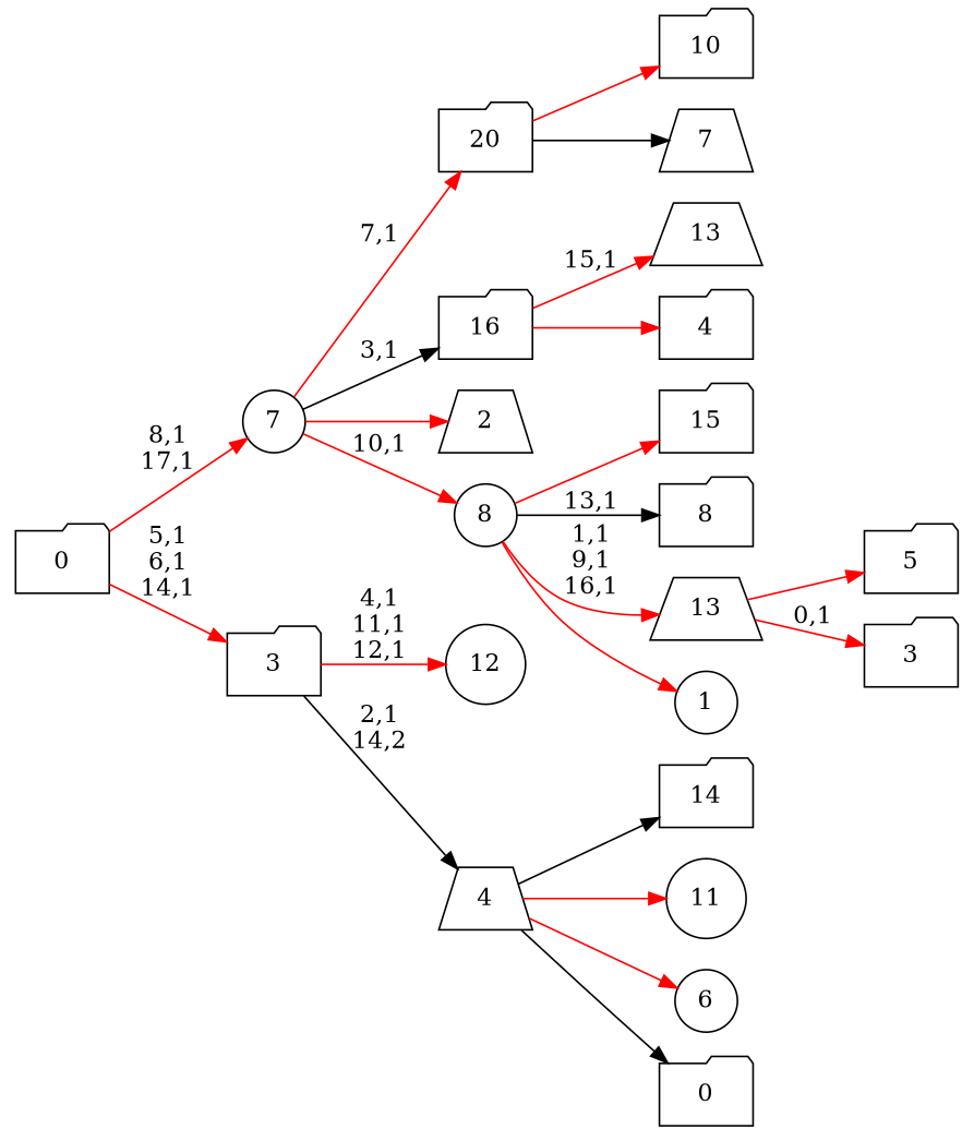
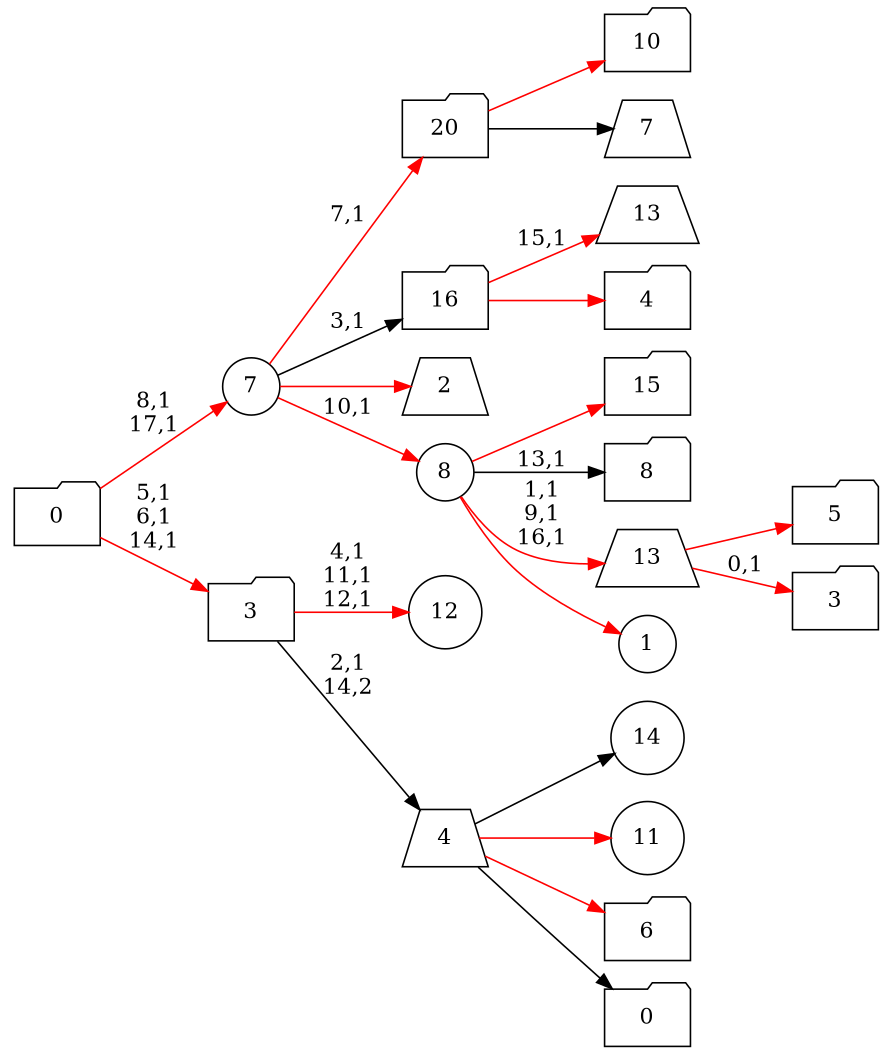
  digraph {
    rankdir=LR
    node [shape=folder]
    edge [color=red]
    n1 [label=15]
-   n2 [label=14]
+   n2 [label=14 shape=circle]
    n3 [label=13 shape=trapezium]
    n4 [label=12 shape=circle]
    n5 [label=11 shape=circle]
    n6 [label=10]
    n7 [label=8]
    n8 [label=7 shape=trapezium]
    20
-   n10 [label=6 shape=circle]
+   n10 [label=6]
    n11 [label=5]
    n12 [label=4]
    16
    n14 [label=3]
    13 [shape=trapezium]
    n16 [label=2 shape=trapezium]
    n17 [label=1 shape=circle]
    8 [shape=circle]
    7 [shape=circle]
    n20 [label=0]
    4 [shape=trapezium]
    3
    0
    20 -> n6
    20 -> n8 [color=black]
    16 -> n3 [label="15,1"]
    16 -> n12
    13 -> n11
    13 -> n14 [label="0,1"]
    8 -> n1
    8 -> n7 [color=black label="13,1"]
    8 -> 13 [label="1,1\n9,1\n16,1"]
    8 -> n17
    7 -> 20 [label="7,1"]
    7 -> 16 [color=black label="3,1"]
    7 -> n16
    7 -> 8 [label="10,1"]
    4 -> n2 [color=black]
    4 -> n5
    4 -> n10
    4 -> n20 [color=black]
    3 -> n4 [label="4,1\n11,1\n12,1"]
    3 -> 4 [color=black label="2,1\n14,2"]
    0 -> 7 [label="8,1\n17,1"]
    0 -> 3 [label="5,1\n6,1\n14,1"]
  }
